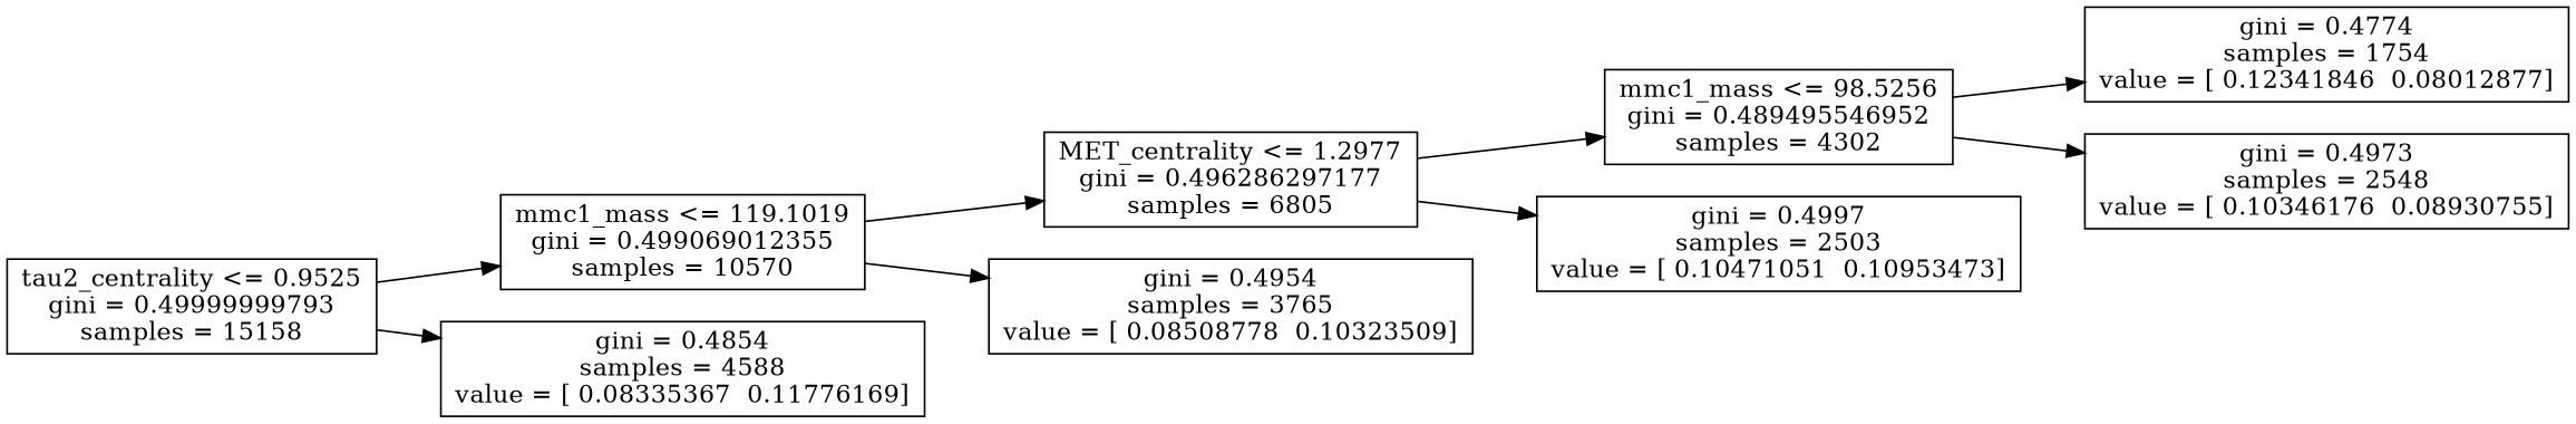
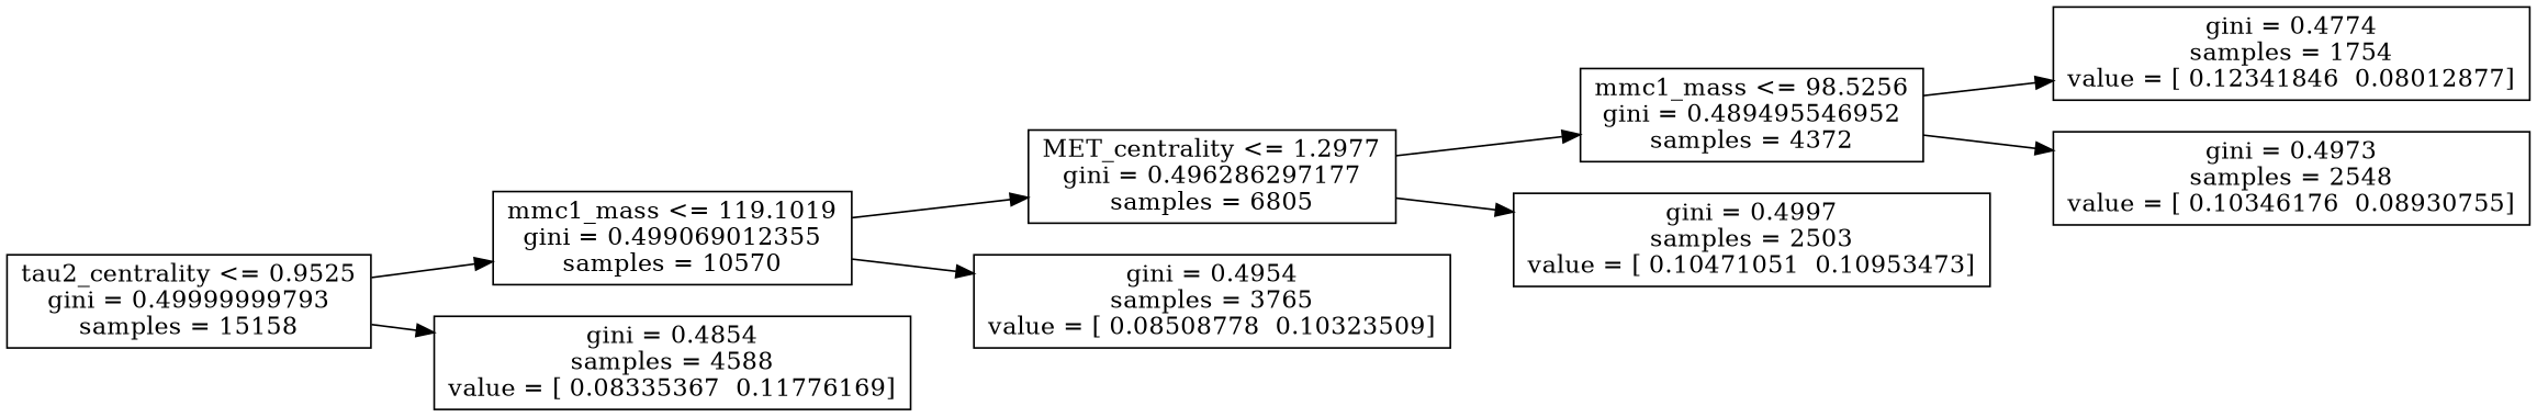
  digraph {
    rankdir=LR
    fontname="DejaVu Serif"
    node [shape=box fontname="DejaVu Serif"]
    edge [fontname="DejaVu Serif"]
    n1 [label="tau2_centrality <= 0.9525\ngini = 0.49999999793\nsamples = 15158"]
    n2 [label="mmc1_mass <= 119.1019\ngini = 0.499069012355\nsamples = 10570"]
    n3 [label="gini = 0.4854\nsamples = 4588\nvalue = [ 0.08335367  0.11776169]"]
    n4 [label="MET_centrality <= 1.2977\ngini = 0.496286297177\nsamples = 6805"]
    n5 [label="gini = 0.4954\nsamples = 3765\nvalue = [ 0.08508778  0.10323509]"]
-   n6 [label="mmc1_mass <= 98.5256\ngini = 0.489495546952\nsamples = 4302"]
+   n6 [label="mmc1_mass <= 98.5256\ngini = 0.489495546952\nsamples = 4372"]
    n7 [label="gini = 0.4997\nsamples = 2503\nvalue = [ 0.10471051  0.10953473]"]
    n8 [label="gini = 0.4774\nsamples = 1754\nvalue = [ 0.12341846  0.08012877]"]
    n9 [label="gini = 0.4973\nsamples = 2548\nvalue = [ 0.10346176  0.08930755]"]
    n1 -> n2
    n1 -> n3
    n2 -> n4
    n2 -> n5
    n4 -> n6
    n4 -> n7
    n6 -> n8
    n6 -> n9
  }
